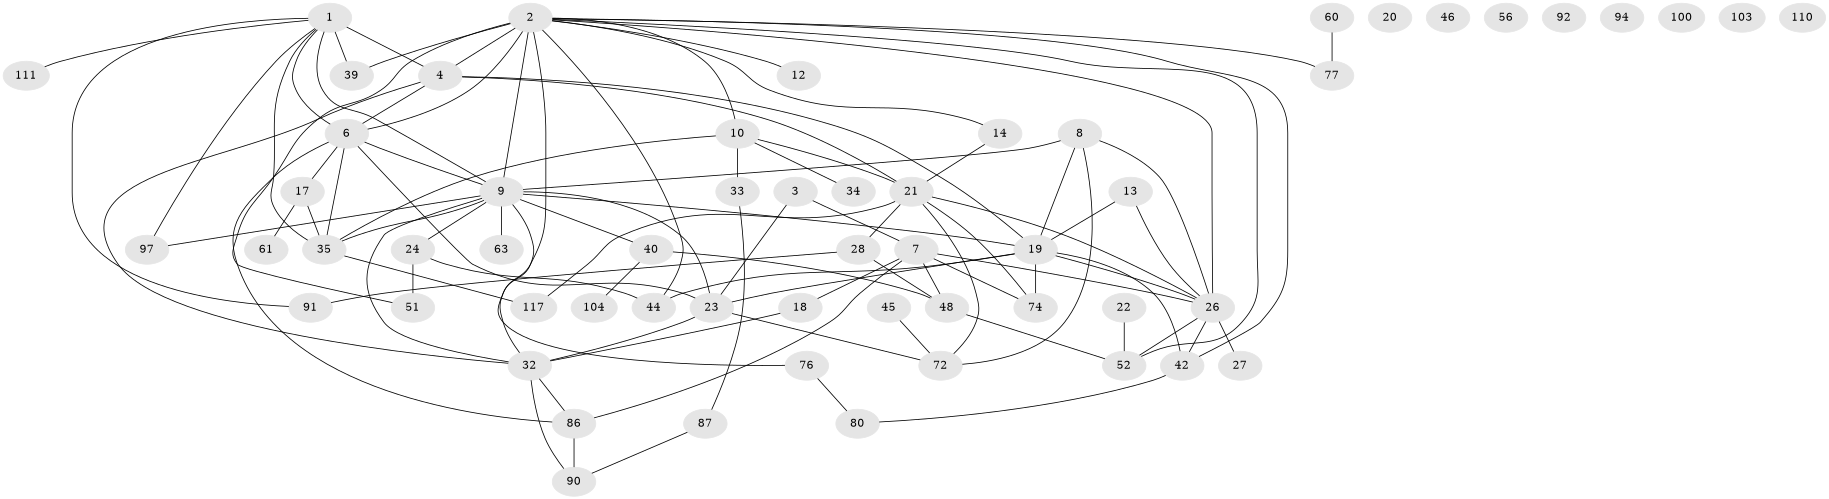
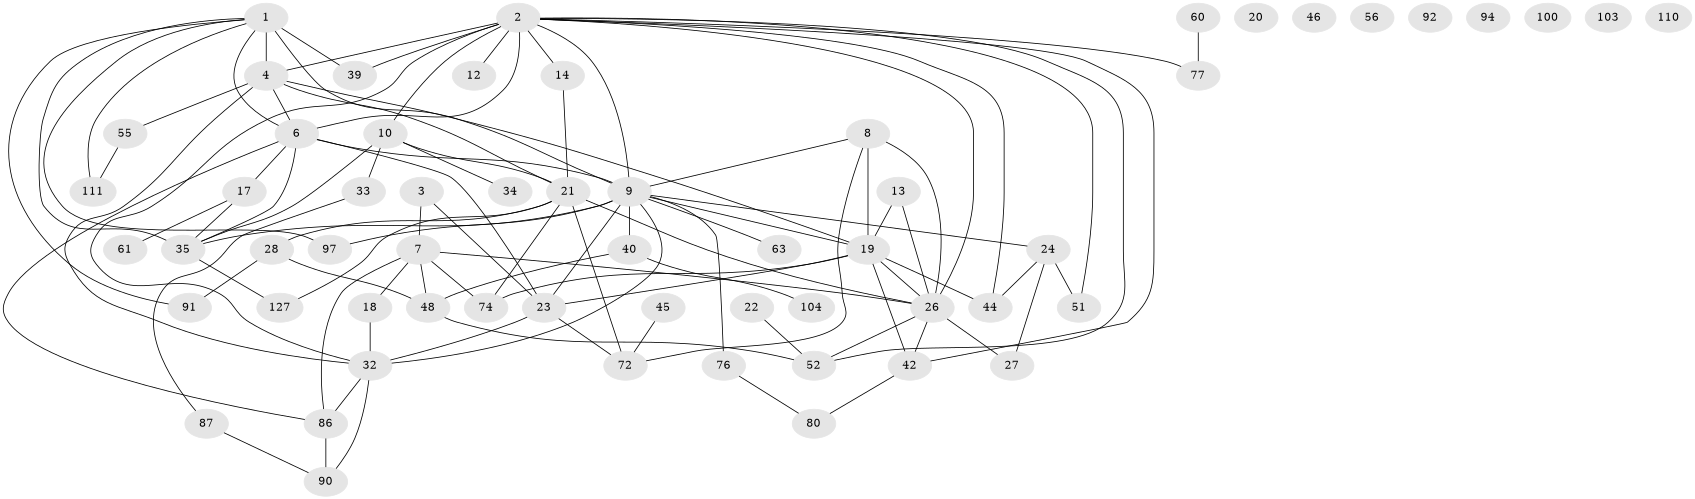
  graph {
    node [color=gray90 style=filled]
    1 [super="+66+95+11"]
    4 [super="+79"]
    6 [super="+41"]
    9 [super="+29"]
    35 [super="+70+59+106+109"]
    91 [super="+116"]
    97
    111
    39
    2 [super="+58+5+15"]
    10 [super="+81"]
    12 [super="+68"]
    14
    26 [super="+47+31+98"]
    32 [super="+36"]
    42 [super="+43+64"]
    44
    51
    52
    77
    21 [super="+84+30"]
+   55 [super="+73+57"]
    19 [super="+25+99"]
    23 [super="+101+78"]
    17
    86 [super="+89"]
    24
    40 [super="+54"]
    63 [super="+119"]
    76
-   117
+   117 [label=127]
    33
    34
    27
    90
    80
    7 [super="+50"]
    18
    48 [super="+75"]
    74
    3
    72 [super="+96"]
    28
    61
    8 [super="+62"]
    104
    87
    13
    20
    22
    45 [super="+93"]
    46
    56
    60
    92
    94
    100
    103
    110
    1 -- 4 [weight=2]
    1 -- 6
    1 -- 9
    1 -- 35
    1 -- 91
    1 -- 97
    1 -- 111
    1 -- 39 [weight=4]
    4 -- 6
    4 -- 32
    4 -- 21
+   4 -- 55
    4 -- 19
    6 -- 9
    6 -- 35
    6 -- 23
    6 -- 17
    6 -- 86
    9 -- 35
    9 -- 97
    9 -- 32
    9 -- 19
    9 -- 23
    9 -- 24
    9 -- 40
    9 -- 63
    9 -- 76
    35 -- 117
    2 -- 4 [weight=2]
    2 -- 6 [weight=3]
    2 -- 9
    2 -- 39 [weight=2]
    2 -- 10
    2 -- 12
    2 -- 14
    2 -- 26
    2 -- 32
    2 -- 42
    2 -- 44
    2 -- 51
    2 -- 52
    2 -- 77
    10 -- 35
    10 -- 21
    10 -- 33
    10 -- 34
    14 -- 21
    26 -- 42
    26 -- 52
    26 -- 27
    32 -- 86
    32 -- 90
    42 -- 80
    21 -- 26
    21 -- 117
    21 -- 74
    21 -- 72
    21 -- 28
+   55 -- 111
    19 -- 26
    19 -- 42
    19 -- 44
    19 -- 23
    19 -- 74 [weight=2]
    23 -- 32
    23 -- 72
    17 -- 35
    17 -- 61
    86 -- 90
    24 -- 44
    24 -- 51
+   24 -- 27
    40 -- 48
    40 -- 104
    76 -- 80
    33 -- 87
    7 -- 26
    7 -- 86
    7 -- 18
    7 -- 48
    7 -- 74
    18 -- 32
    48 -- 52
    3 -- 23
    3 -- 7
    28 -- 91
    28 -- 48
    8 -- 9
    8 -- 26 [weight=2]
    8 -- 19
    8 -- 72
    87 -- 90
    13 -- 26
    13 -- 19
    22 -- 52
    45 -- 72
    60 -- 77
  }
